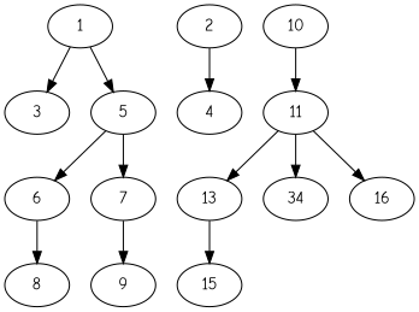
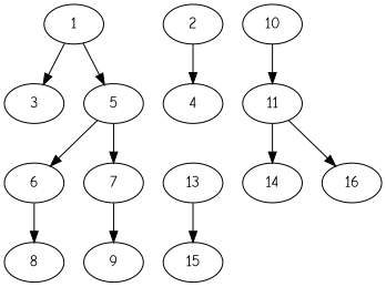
  digraph {
    fontname="Comic Neue"
    node [alpha=0.09 fontname="Comic Neue"]
    edge [fontname="Comic Neue"]
    1 [alpha=0.13 expect_size=269467666400870016]
    3 [alpha=0.03 expect_size=13940415389161696]
    5 [alpha=0.16 expect_size=95909783997243040]
    6 [alpha=0.17 expect_size=1686897411329502]
    7 [expect_size=5353320681159930]
    2 [alpha=0.06 expect_size=6032667508948599]
    4 [expect_size=133795981408426000384]
    8 [alpha=0.15 expect_size=223967875368256224]
    9 [alpha=0.02 expect_size=2876329420646910]
    10 [alpha=0.11 expect_size=18142076256957497344]
    11 [alpha=0.07 expect_size=284253626982059872]
    13 [alpha=0.14 expect_size=2857384311962328]
-   14 [alpha=0.02 expect_size=20884319503122432 label=34]
+   14 [alpha=0.02 expect_size=20884319503122432]
    16 [alpha=0.07 expect_size=6089459576220731]
    15 [alpha=0.11 expect_size=78578135540432896000]
    1 -> 3
    1 -> 5
    5 -> 6
    5 -> 7
    6 -> 8
    7 -> 9
    2 -> 4
    10 -> 11
-   11 -> 13
    11 -> 14
    11 -> 16
    13 -> 15
  }
